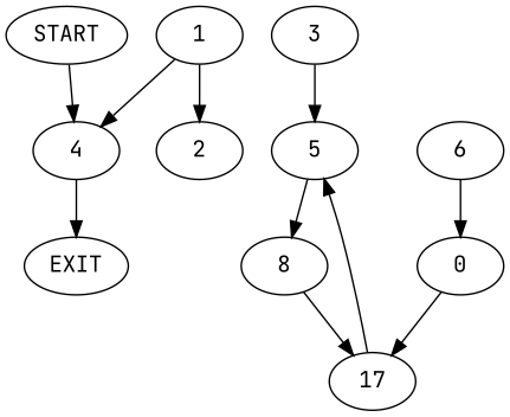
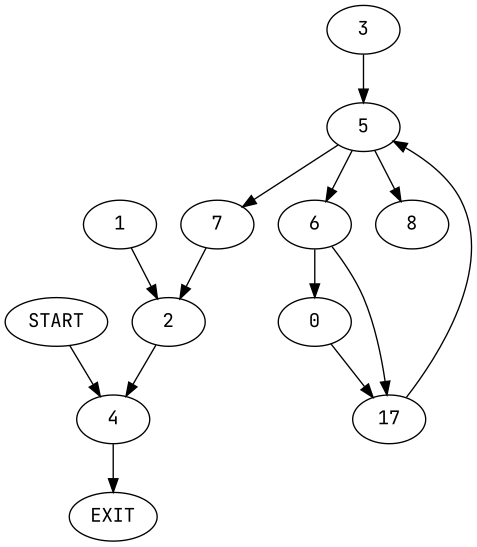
  digraph {
    fontname="JetBrains Mono"
    node [fontname="JetBrains Mono"]
    edge [fontname="JetBrains Mono"]
    n1 [label=START]
    4
    1
    2
    n5 [label=EXIT]
    3
    5
    6
+   7
    8
    n11 [label=0]
    n12 [label=17]
    n1 -> 4
    4 -> n5
    1 -> 2
-   1 -> 4
+   2 -> 4
    3 -> 5
+   5 -> 6
+   5 -> 7
    5 -> 8
    6 -> n11
-   8 -> n12
+   7 -> 2
+   6 -> n12
    n11 -> n12
    n12 -> 5
  }
